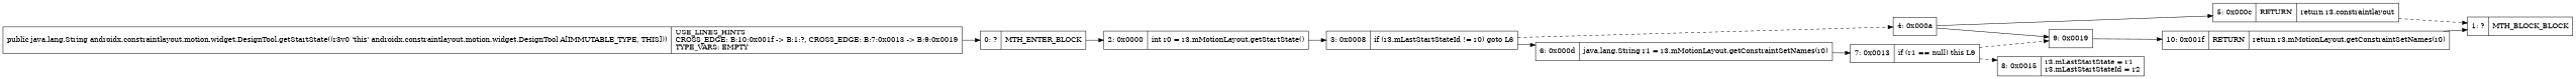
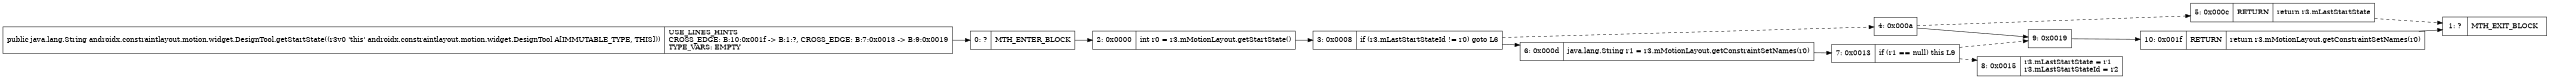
  digraph {
    rankdir=LR
    node [shape=record]
    n1 [label="{0\:\ ?|MTH_ENTER_BLOCK\l}"]
    n2 [label="{2\:\ 0x0000|int r0 = r3.mMotionLayout.getStartState()\l}"]
    n3 [label="{3\:\ 0x0008|if (r3.mLastStartStateId != r0) goto L6\l}"]
    n4 [label="{4\:\ 0x000a}"]
    n5 [label="{6\:\ 0x000d|java.lang.String r1 = r3.mMotionLayout.getConstraintSetNames(r0)\l}"]
-   n6 [label="{5\:\ 0x000c|RETURN\l|return r3.constraintlayout\l}"]
+   n6 [label="{5\:\ 0x000c|RETURN\l|return r3.mLastStartState\l}"]
    n7 [label="{9\:\ 0x0019}"]
    n8 [label="{7\:\ 0x0013|if (r1 == null) this L9\l}"]
-   n9 [label="{1\:\ ?|MTH_BLOCK_BLOCK\l}"]
+   n9 [label="{1\:\ ?|MTH_EXIT_BLOCK\l}"]
    n10 [label="{8\:\ 0x0015|r3.mLastStartState = r1\lr3.mLastStartStateId = r2\l}"]
    n11 [label="{10\:\ 0x001f|RETURN\l|return r3.mMotionLayout.getConstraintSetNames(r0)\l}"]
    n12 [label="{public java.lang.String androidx.constraintlayout.motion.widget.DesignTool.getStartState((r3v0 'this' androidx.constraintlayout.motion.widget.DesignTool A[IMMUTABLE_TYPE, THIS]))  | USE_LINES_HINTS\lCROSS_EDGE: B:10:0x001f \-\> B:1:?, CROSS_EDGE: B:7:0x0013 \-\> B:9:0x0019\lTYPE_VARS: EMPTY\l}"]
    n1 -> n2
    n2 -> n3
    n3 -> n4 [style=dashed]
    n3 -> n5
-   n4 -> n6
+   n4 -> n6 [style=dashed]
    n4 -> n7
    n5 -> n8
    n6 -> n9 [style=dashed]
    n7 -> n11
    n8 -> n7 [style=dashed]
    n8 -> n10 [style=dashed]
    n11 -> n9
    n12 -> n1
  }
